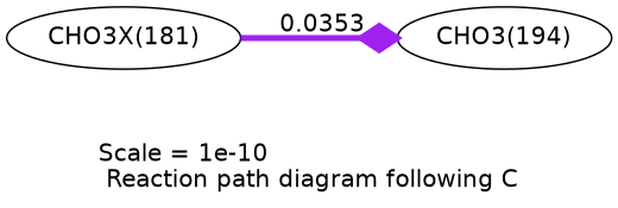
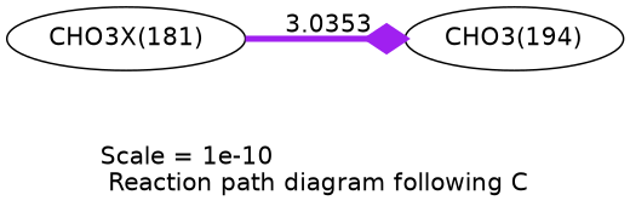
  digraph {
    fontname=Helvetica
    label="Scale = 1e-10\l Reaction path diagram following C"
    rankdir=LR
    node [fontname=Helvetica]
    n1 [label="CHO3X(181)"]
    n2 [label="CHO3(194)"]
-   n1 -> n2 [arrowsize=1.74 color=purple fontname=Helvetica label=" 0.0353" penwidth=3.48 arrowhead=diamond]
+   n1 -> n2 [arrowsize=1.74 color=purple fontname=Helvetica label=" 3.0353" penwidth=3.48 arrowhead=diamond]
  }
